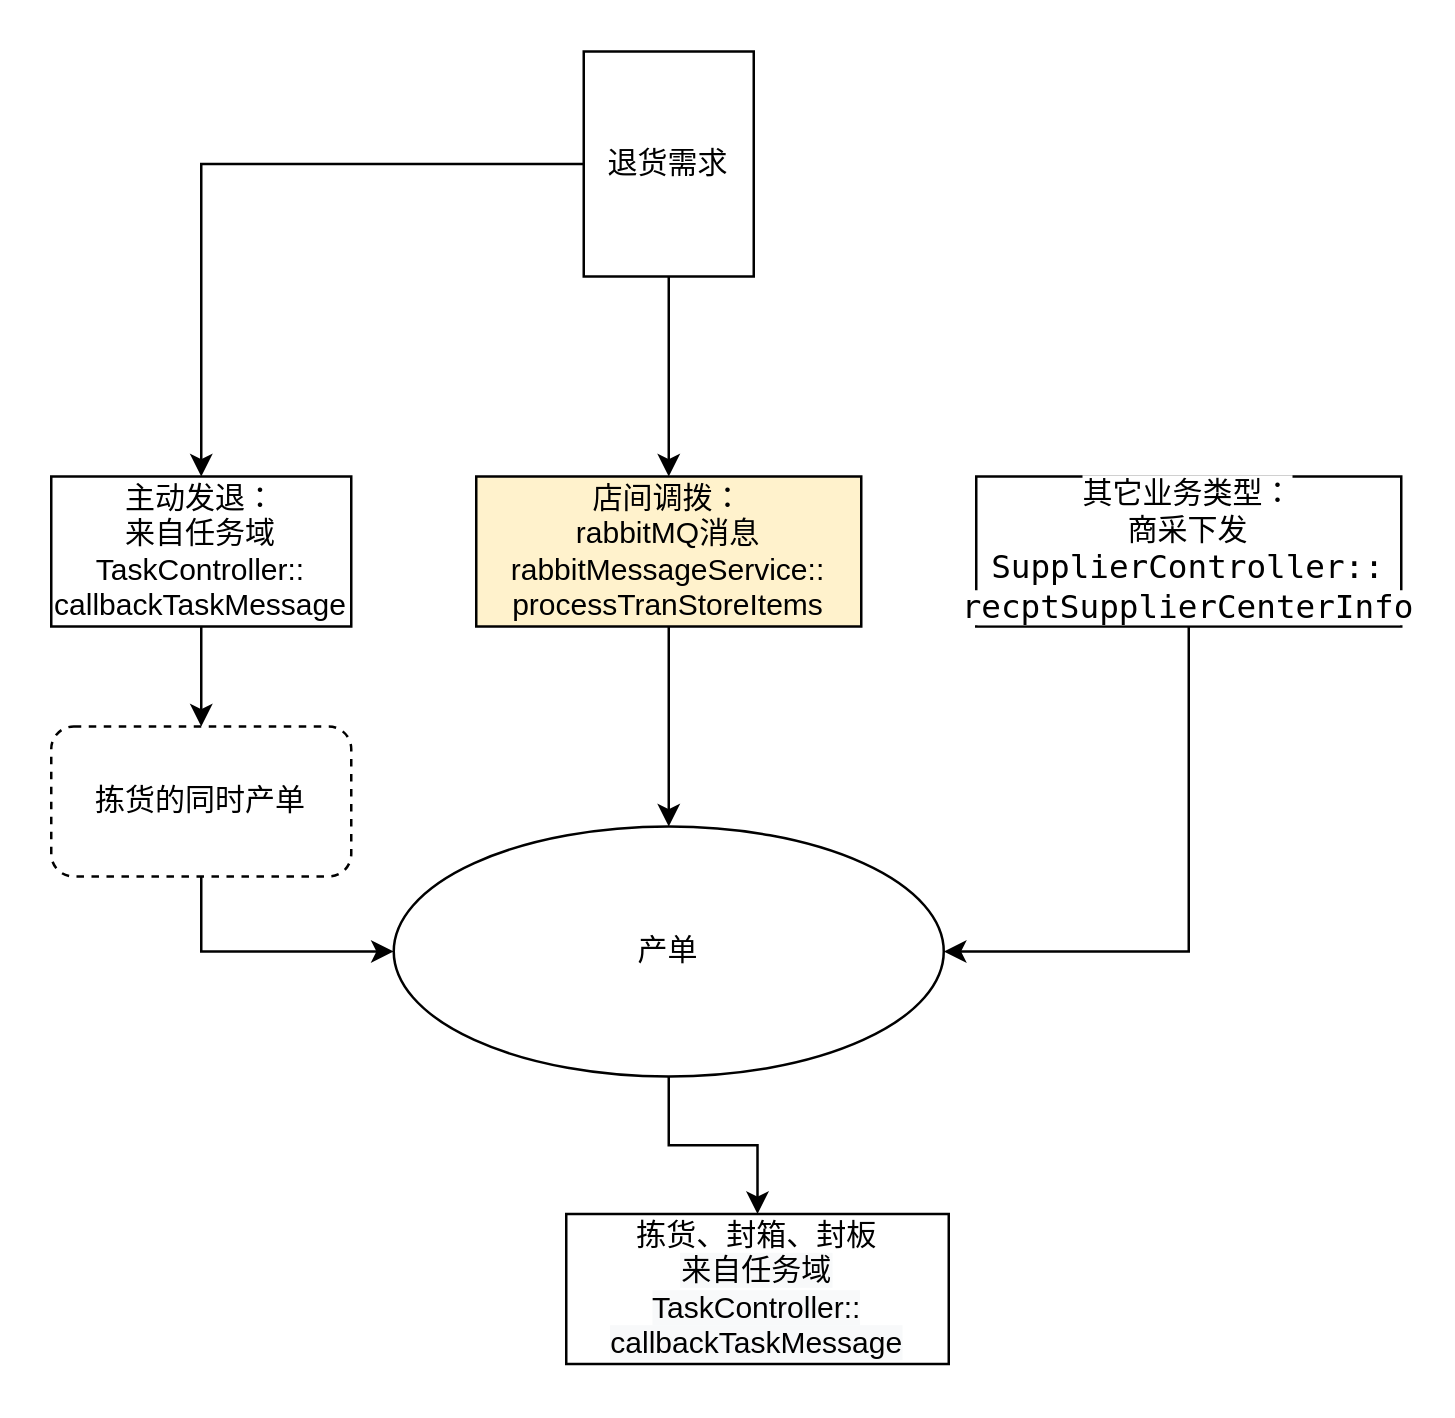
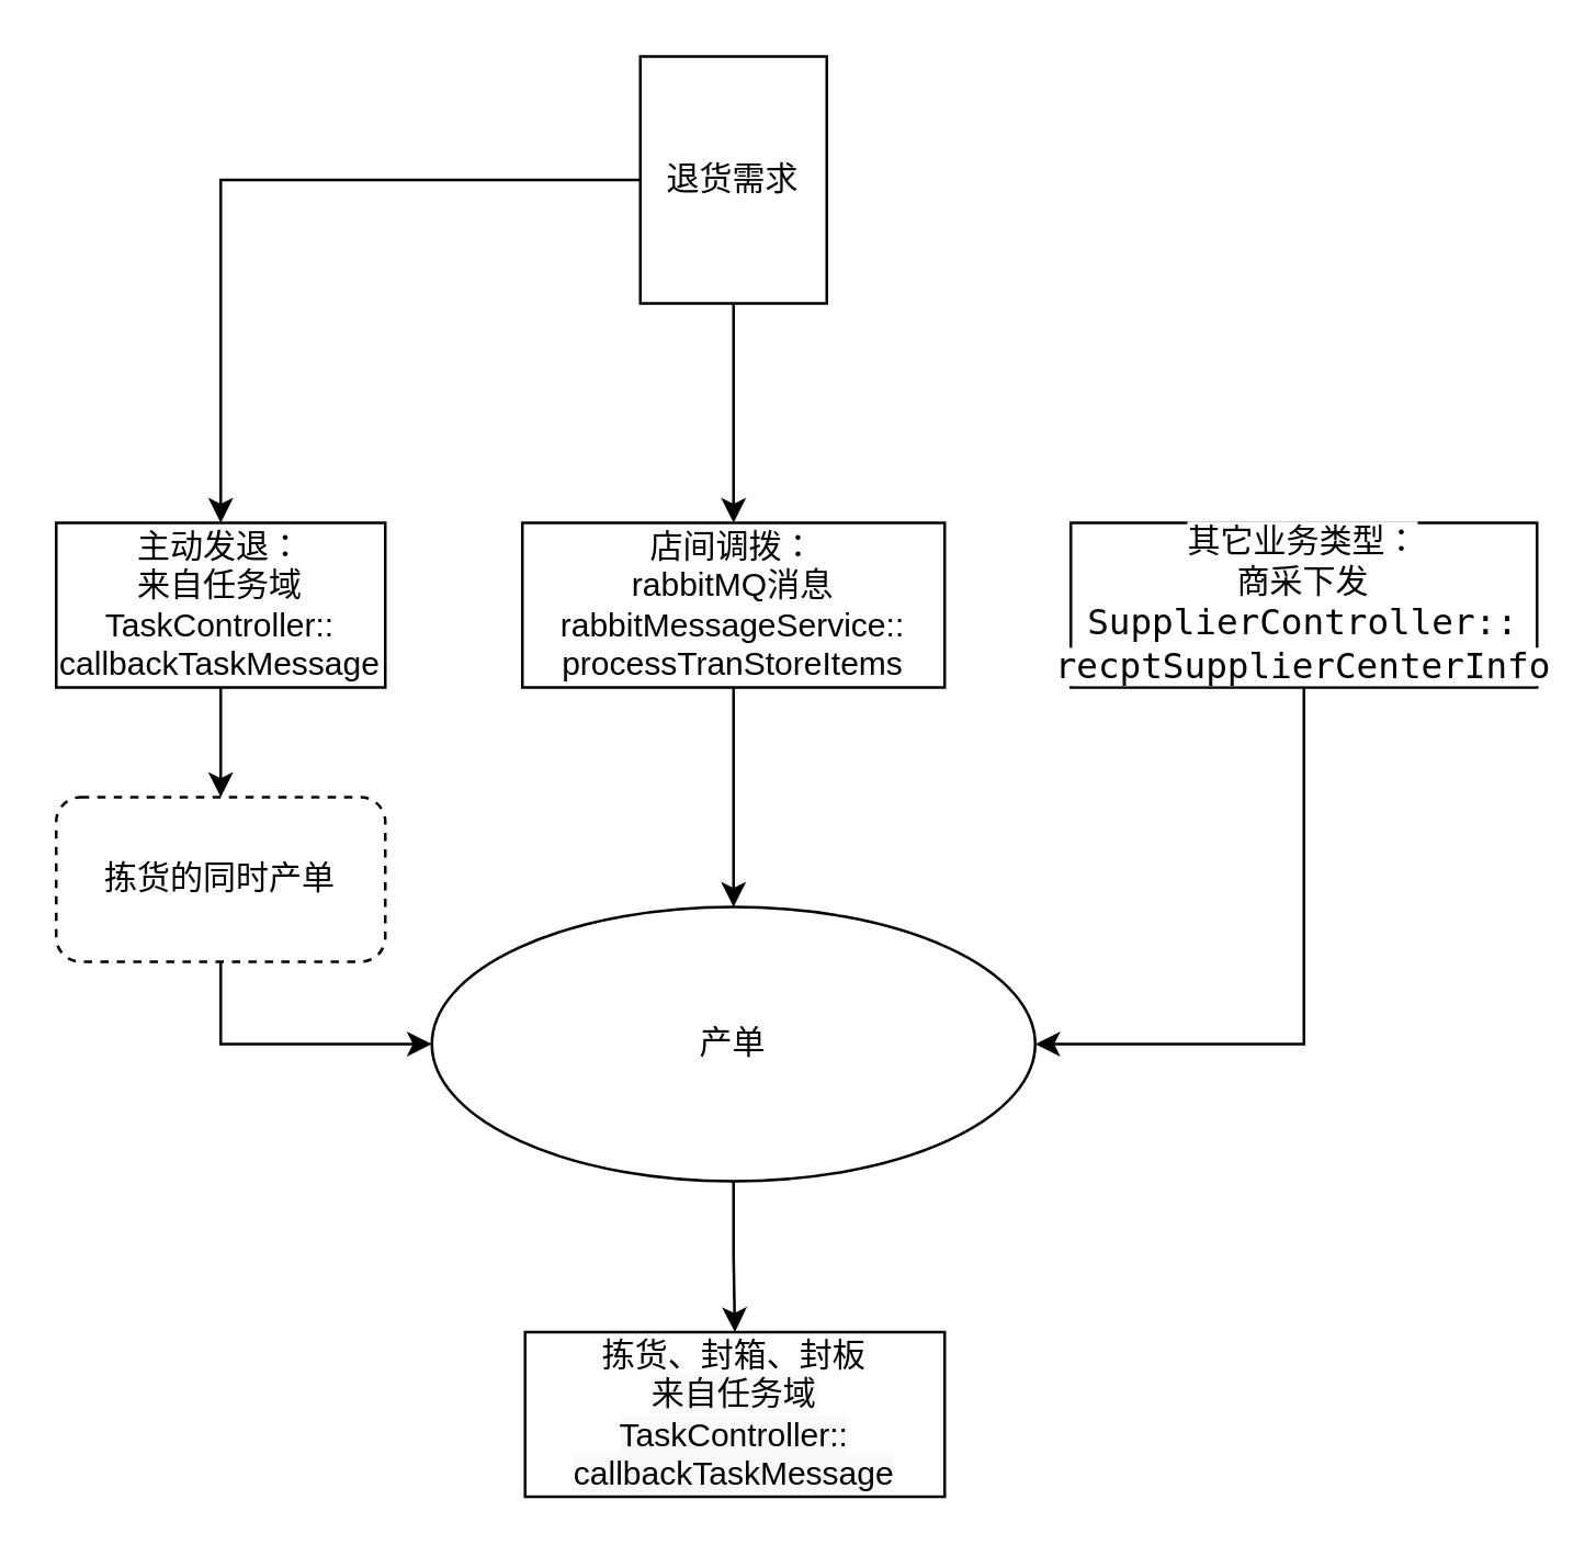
  <mxCell id="0" />
  <mxCell id="1" parent="0" />
  <mxCell id="2" style="edgeStyle=orthogonalEdgeStyle;rounded=0;orthogonalLoop=1;jettySize=auto;html=1;fontColor=#000000;exitX=0.5;exitY=1;exitDx=0;exitDy=0;" parent="1" source="3" target="14" edge="1"><mxGeometry relative="1" as="geometry" /></mxCell>
  <mxCell id="3" value="主动发退：&lt;br&gt;来自任务域&lt;br&gt;TaskController::&lt;br&gt;callbackTaskMessage" style="rounded=0;whiteSpace=wrap;html=1;" parent="1" vertex="1"><mxGeometry x="20" y="190" width="120" height="60" as="geometry" /></mxCell>
  <mxCell id="4" style="edgeStyle=orthogonalEdgeStyle;rounded=0;orthogonalLoop=1;jettySize=auto;html=1;fontColor=#000000;" parent="1" source="5" target="9" edge="1"><mxGeometry relative="1" as="geometry"><mxPoint x="240" y="420" as="targetPoint" /></mxGeometry></mxCell>
- <mxCell id="5" value="店间调拨：&lt;br&gt;rabbitMQ消息&lt;br&gt;rabbitMessageService::&lt;br&gt;processTranStoreItems" style="rounded=0;whiteSpace=wrap;html=1;fillColor=#fff2cc;" parent="1" vertex="1"><mxGeometry x="190" y="190" width="154" height="60" as="geometry" /></mxCell>
+ <mxCell id="5" value="店间调拨：&lt;br&gt;rabbitMQ消息&lt;br&gt;rabbitMessageService::&lt;br&gt;processTranStoreItems" style="rounded=0;whiteSpace=wrap;html=1;" parent="1" vertex="1"><mxGeometry x="190" y="190" width="154" height="60" as="geometry" /></mxCell>
  <mxCell id="6" style="edgeStyle=orthogonalEdgeStyle;rounded=0;orthogonalLoop=1;jettySize=auto;html=1;fontColor=#000000;exitX=0.5;exitY=1;exitDx=0;exitDy=0;entryX=1;entryY=0.5;entryDx=0;entryDy=0;" parent="1" source="7" target="9" edge="1"><mxGeometry relative="1" as="geometry" /></mxCell>
  <mxCell id="7" value="&lt;span style=&quot;background-color: rgb(255 , 255 , 255)&quot;&gt;其它业务类型：&lt;br&gt;商采下发&lt;br&gt;&lt;font face=&quot;jetbrains mono, monospace&quot;&gt;&lt;span style=&quot;font-size: 13.067px&quot;&gt;SupplierController::&lt;/span&gt;&lt;/font&gt;&lt;br&gt;&lt;font face=&quot;jetbrains mono, monospace&quot;&gt;&lt;span style=&quot;font-size: 9.8pt&quot;&gt;recptSupplierCenterInfo&lt;/span&gt;&lt;/font&gt;&lt;/span&gt;" style="rounded=0;whiteSpace=wrap;html=1;" parent="1" vertex="1"><mxGeometry x="390" y="190" width="170" height="60" as="geometry" /></mxCell>
  <mxCell id="8" style="edgeStyle=orthogonalEdgeStyle;rounded=0;orthogonalLoop=1;jettySize=auto;html=1;fontColor=#000000;" parent="1" source="9" target="15" edge="1"><mxGeometry relative="1" as="geometry" /></mxCell>
  <mxCell id="9" value="产单" style="ellipse;whiteSpace=wrap;html=1;labelBackgroundColor=#FFFFFF;fontColor=#000000;" parent="1" vertex="1"><mxGeometry x="157" y="330" width="220" height="100" as="geometry" /></mxCell>
  <mxCell id="10" style="edgeStyle=orthogonalEdgeStyle;rounded=0;orthogonalLoop=1;jettySize=auto;html=1;fontColor=#000000;" parent="1" source="12" target="3" edge="1"><mxGeometry relative="1" as="geometry" /></mxCell>
  <mxCell id="11" style="edgeStyle=orthogonalEdgeStyle;rounded=0;orthogonalLoop=1;jettySize=auto;html=1;fontColor=#000000;" parent="1" source="12" target="5" edge="1"><mxGeometry relative="1" as="geometry" /></mxCell>
  <mxCell id="12" value="退货需求" style="rounded=0;whiteSpace=wrap;html=1;labelBackgroundColor=#FFFFFF;fontColor=#000000;" parent="1" vertex="1"><mxGeometry x="233" y="20" width="68" height="90" as="geometry" /></mxCell>
  <mxCell id="13" style="edgeStyle=orthogonalEdgeStyle;rounded=0;orthogonalLoop=1;jettySize=auto;html=1;exitX=0.5;exitY=1;exitDx=0;exitDy=0;fontColor=#000000;" parent="1" source="14" target="9" edge="1"><mxGeometry relative="1" as="geometry" /></mxCell>
  <mxCell id="14" value="拣货的同时产单" style="rounded=1;whiteSpace=wrap;html=1;labelBackgroundColor=#FFFFFF;fontColor=#000000;dashed=1;" parent="1" vertex="1"><mxGeometry x="20" y="290" width="120" height="60" as="geometry" /></mxCell>
- <mxCell id="15" value="拣货、封箱、封板&lt;br&gt;&lt;span style=&quot;background-color: rgb(248 , 249 , 250)&quot;&gt;来自任务域&lt;/span&gt;&lt;br style=&quot;background-color: rgb(248 , 249 , 250)&quot;&gt;&lt;span style=&quot;background-color: rgb(248 , 249 , 250)&quot;&gt;TaskController::&lt;/span&gt;&lt;br style=&quot;background-color: rgb(248 , 249 , 250)&quot;&gt;&lt;span style=&quot;background-color: rgb(248 , 249 , 250)&quot;&gt;callbackTaskMessage&lt;/span&gt;" style="rounded=0;whiteSpace=wrap;html=1;labelBackgroundColor=#FFFFFF;fontColor=#000000;" parent="1" vertex="1"><mxGeometry x="226" y="485" width="153" height="60" as="geometry" /></mxCell>
+ <mxCell id="15" value="拣货、封箱、封板&lt;br&gt;&lt;span style=&quot;background-color: rgb(248 , 249 , 250)&quot;&gt;来自任务域&lt;/span&gt;&lt;br style=&quot;background-color: rgb(248 , 249 , 250)&quot;&gt;&lt;span style=&quot;background-color: rgb(248 , 249 , 250)&quot;&gt;TaskController::&lt;/span&gt;&lt;br style=&quot;background-color: rgb(248 , 249 , 250)&quot;&gt;&lt;span style=&quot;background-color: rgb(248 , 249 , 250)&quot;&gt;callbackTaskMessage&lt;/span&gt;" style="rounded=0;whiteSpace=wrap;html=1;labelBackgroundColor=#FFFFFF;fontColor=#000000;" parent="1" vertex="1"><mxGeometry x="191" y="485" width="153" height="60" as="geometry" /></mxCell>
